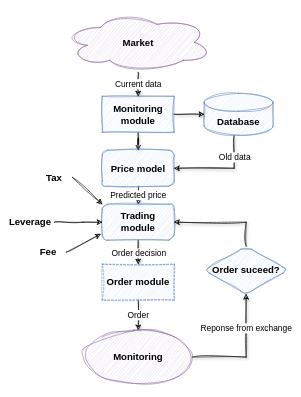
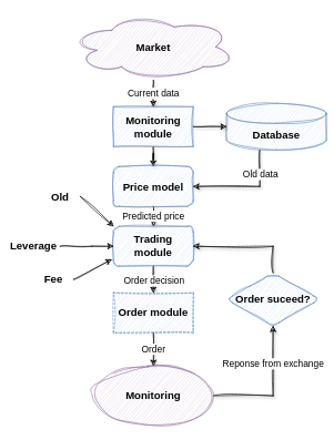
  <mxCell id="0" />
  <mxCell id="1" parent="0" />
  <mxCell id="2" value="&lt;font style=&quot;font-size: 14px;&quot;&gt;Current data&lt;/font&gt;" style="edgeStyle=orthogonalEdgeStyle;rounded=0;orthogonalLoop=1;jettySize=auto;html=1;entryX=0.5;entryY=0;entryDx=0;entryDy=0;sketch=1;curveFitting=1;jiggle=2;shadow=1;" edge="1" parent="1" source="3" target="5"><mxGeometry relative="1" as="geometry" /></mxCell>
  <mxCell id="3" value="&lt;font style=&quot;font-size: 16px;&quot;&gt;Market&lt;/font&gt;" style="ellipse;shape=cloud;whiteSpace=wrap;html=1;sketch=1;curveFitting=1;jiggle=2;fillColor=#e1d5e7;strokeColor=#9673a6;fontStyle=1" vertex="1" parent="1"><mxGeometry x="105" y="20" width="250" height="100" as="geometry" /></mxCell>
- <mxCell id="4" style="edgeStyle=orthogonalEdgeStyle;rounded=0;orthogonalLoop=1;jettySize=auto;html=1;sketch=1;curveFitting=1;jiggle=2;shadow=1;endArrow=open;" edge="1" parent="1" source="5" target="7"><mxGeometry relative="1" as="geometry" /></mxCell>
+ <mxCell id="4" style="edgeStyle=orthogonalEdgeStyle;rounded=0;orthogonalLoop=1;jettySize=auto;html=1;sketch=1;curveFitting=1;jiggle=2;shadow=1;" edge="1" parent="1" source="5" target="7"><mxGeometry relative="1" as="geometry" /></mxCell>
  <mxCell id="5" value="&lt;font style=&quot;font-size: 16px;&quot;&gt;Monitoring module&lt;/font&gt;" style="whiteSpace=wrap;html=1;sketch=1;curveFitting=1;jiggle=2;fillColor=#dae8fc;strokeColor=#6c8ebf;fontStyle=1;rounded=0;" vertex="1" parent="1"><mxGeometry x="170" y="160" width="120" height="60" as="geometry" /></mxCell>
  <mxCell id="6" value="&lt;font style=&quot;font-size: 14px;&quot;&gt;Predicted price&lt;/font&gt;" style="edgeStyle=orthogonalEdgeStyle;rounded=0;orthogonalLoop=1;jettySize=auto;html=1;entryX=0.5;entryY=0;entryDx=0;entryDy=0;sketch=1;curveFitting=1;jiggle=2;shadow=1;" edge="1" parent="1" source="7" target="13"><mxGeometry relative="1" as="geometry"><Array as="points"><mxPoint x="230" y="320" /><mxPoint x="230" y="320" /></Array></mxGeometry></mxCell>
  <mxCell id="7" value="&lt;font style=&quot;font-size: 16px;&quot;&gt;Price model&lt;/font&gt;" style="rounded=1;whiteSpace=wrap;html=1;sketch=1;curveFitting=1;jiggle=2;shadow=0;glass=0;fillColor=#dae8fc;strokeColor=#6c8ebf;fontStyle=1" vertex="1" parent="1"><mxGeometry x="170" y="250" width="120" height="60" as="geometry" /></mxCell>
  <mxCell id="8" style="edgeStyle=orthogonalEdgeStyle;rounded=0;orthogonalLoop=1;jettySize=auto;html=1;entryX=1;entryY=0.5;entryDx=0;entryDy=0;sketch=1;curveFitting=1;jiggle=2;shadow=1;" edge="1" parent="1" source="10" target="7"><mxGeometry relative="1" as="geometry"><Array as="points"><mxPoint x="390" y="280" /></Array></mxGeometry></mxCell>
  <mxCell id="9" value="&lt;font style=&quot;font-size: 14px;&quot;&gt;Old data&lt;/font&gt;" style="edgeLabel;html=1;align=center;verticalAlign=middle;resizable=0;points=[];" vertex="1" connectable="0" parent="8"><mxGeometry x="-0.532" relative="1" as="geometry"><mxPoint as="offset" /></mxGeometry></mxCell>
- <mxCell id="10" value="&lt;font style=&quot;font-size: 16px;&quot;&gt;Database&lt;/font&gt;" style="shape=cylinder3;whiteSpace=wrap;html=1;boundedLbl=1;backgroundOutline=1;size=15;sketch=1;curveFitting=1;jiggle=2;fillColor=#dae8fc;strokeColor=#6c8ebf;fontStyle=1" vertex="1" parent="1"><mxGeometry x="340" y="155" width="115" height="70" as="geometry" /></mxCell>
+ <mxCell id="10" value="&lt;font style=&quot;font-size: 16px;&quot;&gt;Database&lt;/font&gt;" style="shape=cylinder3;whiteSpace=wrap;html=1;boundedLbl=1;backgroundOutline=1;size=15;sketch=1;curveFitting=1;jiggle=2;fillColor=#dae8fc;strokeColor=#6c8ebf;fontStyle=1" vertex="1" parent="1"><mxGeometry x="340" y="155" width="150" height="70" as="geometry" /></mxCell>
  <mxCell id="11" style="edgeStyle=orthogonalEdgeStyle;rounded=0;orthogonalLoop=1;jettySize=auto;html=1;entryX=0.5;entryY=0;entryDx=0;entryDy=0;sketch=1;curveFitting=1;jiggle=2;shadow=1;" edge="1" parent="1" source="13" target="16"><mxGeometry relative="1" as="geometry" /></mxCell>
  <mxCell id="12" value="&lt;font style=&quot;font-size: 14px;&quot;&gt;Order decision&lt;/font&gt;" style="edgeLabel;html=1;align=center;verticalAlign=middle;resizable=0;points=[];" vertex="1" connectable="0" parent="11"><mxGeometry x="0.075" relative="1" as="geometry"><mxPoint y="-1" as="offset" /></mxGeometry></mxCell>
  <mxCell id="13" value="&lt;font style=&quot;font-size: 16px;&quot;&gt;Trading module&lt;/font&gt;" style="rounded=1;whiteSpace=wrap;html=1;sketch=1;curveFitting=1;jiggle=2;shadow=0;fillColor=#dae8fc;strokeColor=#6c8ebf;fontStyle=1" vertex="1" parent="1"><mxGeometry x="170" y="340" width="120" height="60" as="geometry" /></mxCell>
  <mxCell id="14" style="edgeStyle=orthogonalEdgeStyle;rounded=0;orthogonalLoop=1;jettySize=auto;html=1;entryX=0.5;entryY=0;entryDx=0;entryDy=0;sketch=1;curveFitting=1;jiggle=2;shadow=1;" edge="1" parent="1" source="16" target="20"><mxGeometry relative="1" as="geometry" /></mxCell>
  <mxCell id="15" value="&lt;font style=&quot;font-size: 14px;&quot;&gt;Order&lt;/font&gt;" style="edgeLabel;html=1;align=center;verticalAlign=middle;resizable=0;points=[];" vertex="1" connectable="0" parent="14"><mxGeometry x="-0.022" y="-1" relative="1" as="geometry"><mxPoint as="offset" /></mxGeometry></mxCell>
  <mxCell id="16" value="&lt;font style=&quot;font-size: 16px;&quot;&gt;Order module&lt;/font&gt;" style="rounded=0;whiteSpace=wrap;html=1;sketch=1;curveFitting=1;jiggle=2;shadow=0;fillColor=#dae8fc;strokeColor=#6c8ebf;fontStyle=1;dashed=1;" vertex="1" parent="1"><mxGeometry x="170" y="440" width="120" height="60" as="geometry" /></mxCell>
  <mxCell id="17" value="&lt;font style=&quot;font-size: 16px;&quot;&gt;Order suceed?&lt;/font&gt;" style="rhombus;whiteSpace=wrap;html=1;rounded=1;sketch=1;curveFitting=1;jiggle=2;fillColor=#dae8fc;strokeColor=#6c8ebf;fontStyle=1" vertex="1" parent="1"><mxGeometry x="340" y="410" width="140" height="80" as="geometry" /></mxCell>
  <mxCell id="18" style="edgeStyle=orthogonalEdgeStyle;rounded=0;orthogonalLoop=1;jettySize=auto;html=1;entryX=0.5;entryY=1;entryDx=0;entryDy=0;sketch=1;curveFitting=1;jiggle=2;shadow=1;" edge="1" parent="1" source="20" target="17"><mxGeometry relative="1" as="geometry" /></mxCell>
  <mxCell id="19" value="&lt;font style=&quot;font-size: 14px;&quot;&gt;Reponse from exchange&lt;/font&gt;" style="edgeLabel;html=1;align=center;verticalAlign=middle;resizable=0;points=[];" vertex="1" connectable="0" parent="18"><mxGeometry x="0.425" y="1" relative="1" as="geometry"><mxPoint as="offset" /></mxGeometry></mxCell>
  <mxCell id="20" value="&lt;font style=&quot;font-size: 16px;&quot;&gt;Monitoring&lt;/font&gt;" style="ellipse;whiteSpace=wrap;html=1;sketch=1;curveFitting=1;jiggle=2;shadow=0;fillColor=#e1d5e7;strokeColor=#9673a6;fontStyle=1" vertex="1" parent="1"><mxGeometry x="140" y="550" width="180" height="90" as="geometry" /></mxCell>
  <mxCell id="21" value="" style="endArrow=classic;html=1;rounded=0;entryX=-0.023;entryY=0.832;entryDx=0;entryDy=0;entryPerimeter=0;sketch=1;curveFitting=1;jiggle=2;" edge="1" parent="1" target="13"><mxGeometry width="50" height="50" relative="1" as="geometry"><mxPoint x="110" y="420" as="sourcePoint" /><mxPoint x="170" y="390" as="targetPoint" /></mxGeometry></mxCell>
  <mxCell id="22" style="edgeStyle=orthogonalEdgeStyle;rounded=0;orthogonalLoop=1;jettySize=auto;html=1;entryX=0;entryY=0.5;entryDx=0;entryDy=0;entryPerimeter=0;sketch=1;curveFitting=1;jiggle=2;shadow=1;" edge="1" parent="1" source="5" target="10"><mxGeometry relative="1" as="geometry" /></mxCell>
  <mxCell id="23" style="edgeStyle=orthogonalEdgeStyle;rounded=0;orthogonalLoop=1;jettySize=auto;html=1;entryX=1;entryY=0.5;entryDx=0;entryDy=0;exitX=0.5;exitY=0;exitDx=0;exitDy=0;sketch=1;curveFitting=1;jiggle=2;shadow=1;" edge="1" parent="1" source="17" target="13"><mxGeometry relative="1" as="geometry"><Array as="points"><mxPoint x="410" y="370" /></Array></mxGeometry></mxCell>
  <mxCell id="24" value="&lt;font style=&quot;font-size: 16px;&quot;&gt;Leverage&lt;/font&gt;" style="text;html=1;align=center;verticalAlign=middle;whiteSpace=wrap;rounded=0;sketch=1;curveFitting=1;jiggle=2;shadow=1;fontStyle=1" vertex="1" parent="1"><mxGeometry x="20" y="355" width="60" height="30" as="geometry" /></mxCell>
  <mxCell id="25" value="&lt;font style=&quot;font-size: 16px;&quot;&gt;Fee&lt;/font&gt;" style="text;html=1;align=center;verticalAlign=middle;whiteSpace=wrap;rounded=0;fontStyle=1" vertex="1" parent="1"><mxGeometry x="50" y="410" width="60" height="20" as="geometry" /></mxCell>
- <mxCell id="26" value="&lt;font style=&quot;font-size: 16px;&quot;&gt;Tax&lt;/font&gt;" style="text;html=1;align=center;verticalAlign=middle;whiteSpace=wrap;rounded=0;fontStyle=1" vertex="1" parent="1"><mxGeometry x="60" y="280" width="60" height="30" as="geometry" /></mxCell>
+ <mxCell id="26" value="&lt;font style=&quot;font-size: 16px;&quot;&gt;Old&lt;/font&gt;" style="text;html=1;align=center;verticalAlign=middle;whiteSpace=wrap;rounded=0;fontStyle=1" vertex="1" parent="1"><mxGeometry x="60" y="280" width="60" height="30" as="geometry" /></mxCell>
  <mxCell id="27" value="" style="endArrow=classic;html=1;rounded=0;entryX=0;entryY=0;entryDx=0;entryDy=0;exitX=1;exitY=0.5;exitDx=0;exitDy=0;sketch=1;curveFitting=1;jiggle=2;" edge="1" parent="1" source="26" target="13"><mxGeometry width="50" height="50" relative="1" as="geometry"><mxPoint x="91.5" y="315" as="sourcePoint" /><mxPoint x="148.5" y="275" as="targetPoint" /></mxGeometry></mxCell>
  <mxCell id="28" value="" style="edgeStyle=orthogonalEdgeStyle;rounded=0;orthogonalLoop=1;jettySize=auto;html=1;sketch=1;curveFitting=1;jiggle=2;" edge="1" parent="1"><mxGeometry relative="1" as="geometry"><mxPoint x="90" y="370" as="sourcePoint" /><mxPoint x="170" y="370" as="targetPoint" /><Array as="points"><mxPoint x="138" y="370" /></Array></mxGeometry></mxCell>
